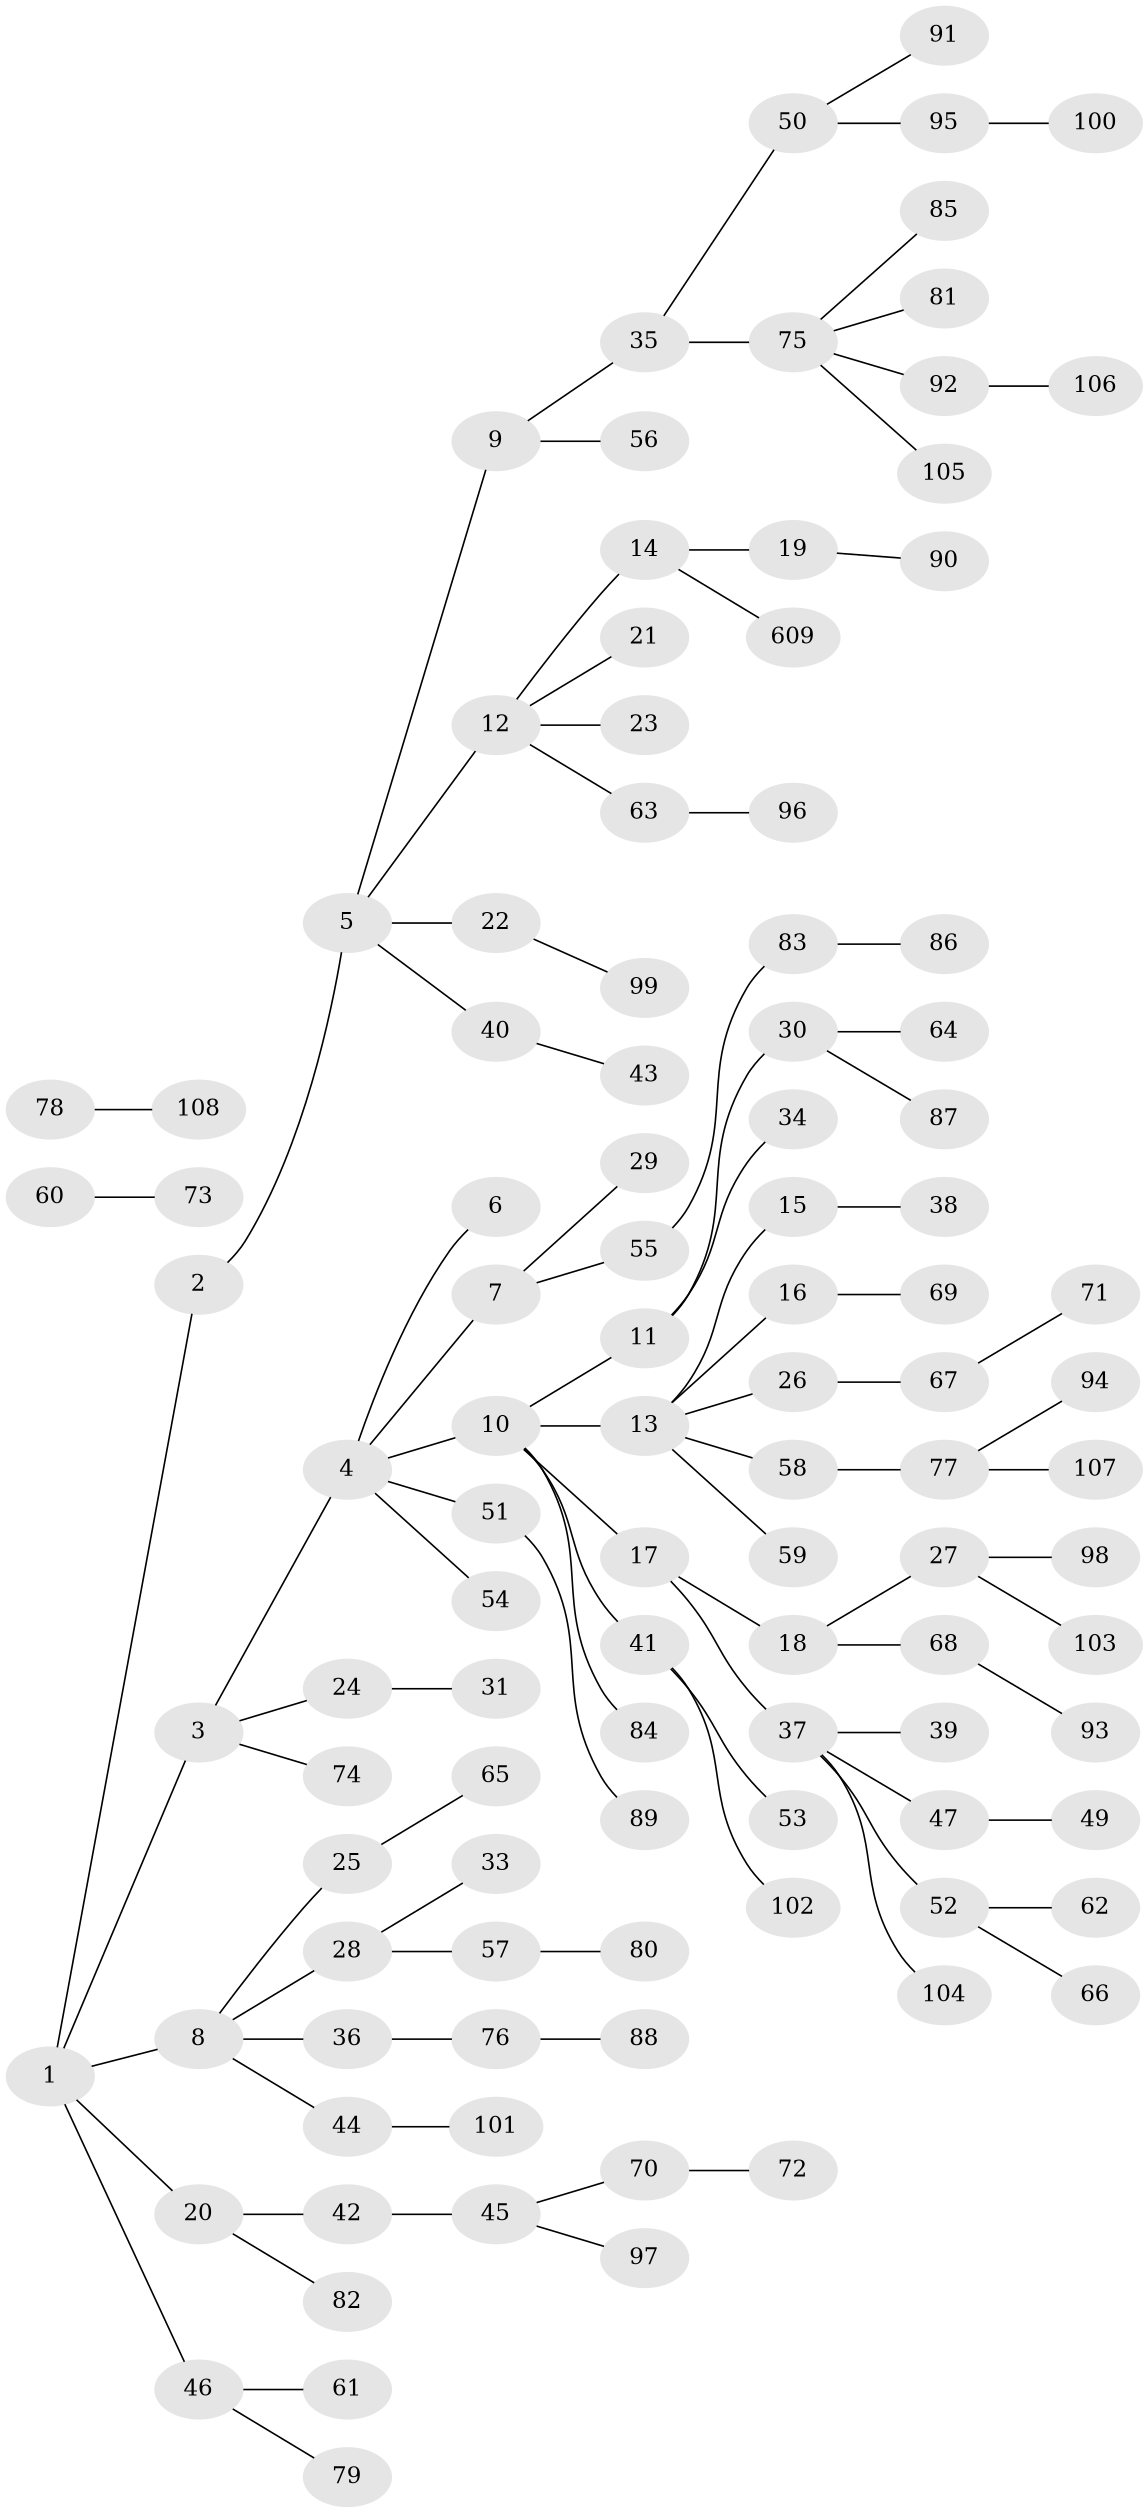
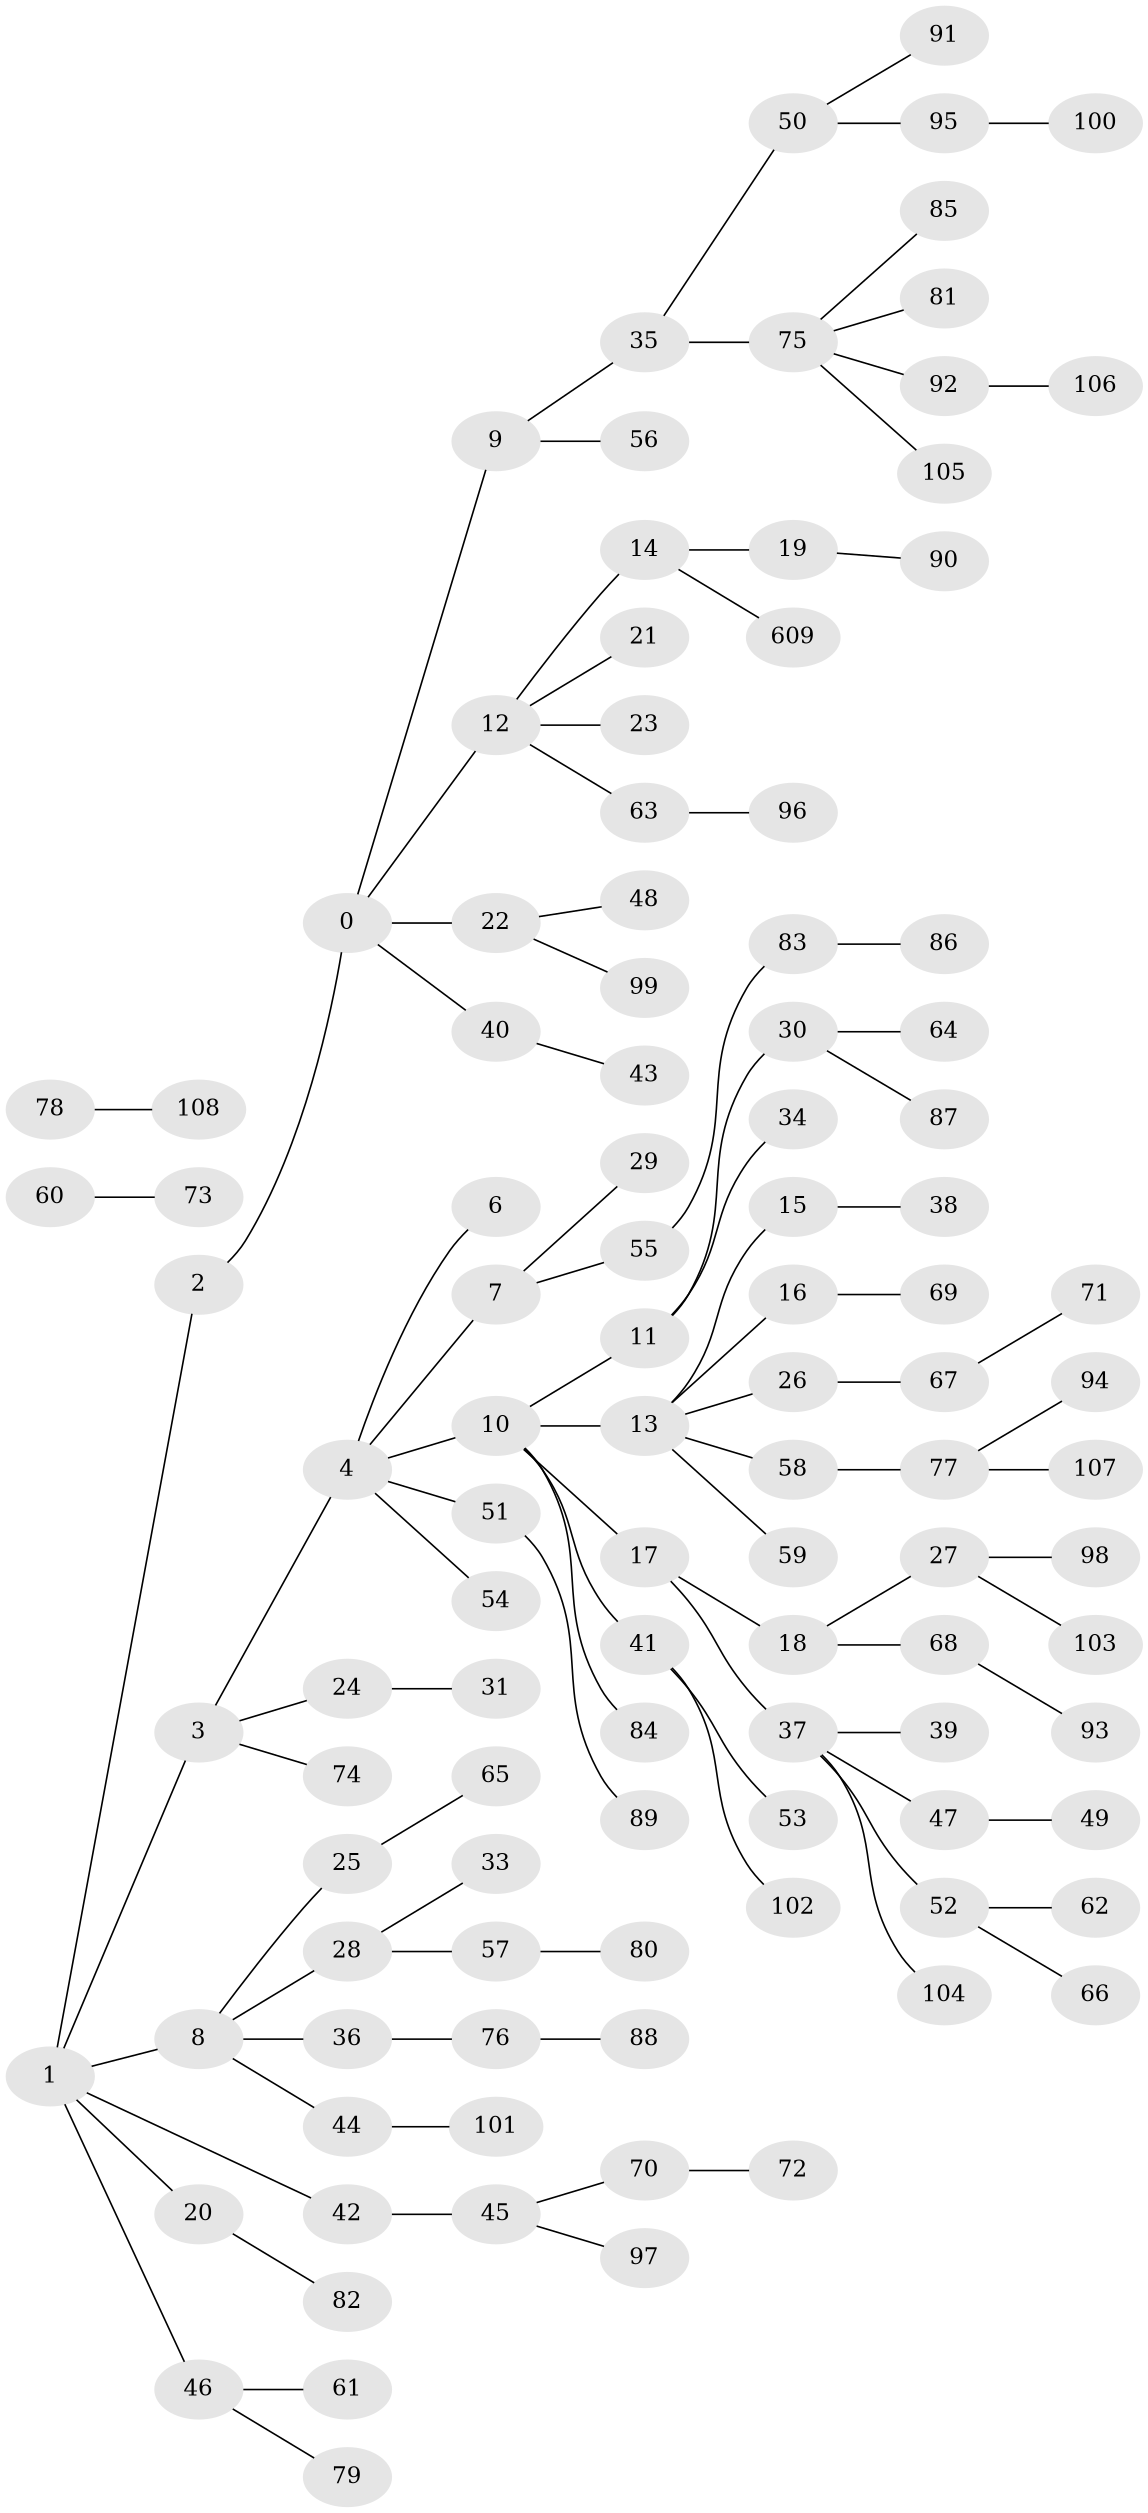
  graph {
    rankdir=LR
    node [color=gray90 style=filled]
    1
    2
    3
    8
    20
    42
    46
-   5
+   5 [label=0]
    4
    24
    74
    25
    28
    36
    44
    82
    45
    61
    79
    9
    12
    22
    40
    6
    7
    10
    51
    54
    31
    29
    55
    11
    13
    17
    41
    84
    89
    35
    56
    14
    21
    23
    63
+   48
    99
    43
    83
    65
    33
    57
    76
    101
    50
    75
    30
    34
    15
    16
    26
    58
    59
    18
    37
    53
    102
    64
    87
    19
    n69 [label=609]
    96
    38
    69
    67
    77
    90
    27
    68
    39
    47
    52
    104
    98
    103
    93
    71
    80
    60
    73
    78
    108
    91
    95
    85
    81
    92
    105
    88
    49
    62
    66
    70
    97
    72
    100
    86
    94
    107
    106
    1 -- 2
    1 -- 3
    1 -- 8
    1 -- 20
-   20 -- 42
+   1 -- 42
    1 -- 46
    2 -- 5
    3 -- 4
    3 -- 24
    3 -- 74
    8 -- 25
    8 -- 28
    8 -- 36
    8 -- 44
    20 -- 82
    42 -- 45
    46 -- 61
    46 -- 79
    5 -- 9
    5 -- 12
    5 -- 22
    5 -- 40
    4 -- 6
    4 -- 7
    4 -- 10
    4 -- 51
    4 -- 54
    24 -- 31
    25 -- 65
    28 -- 33
    28 -- 57
    36 -- 76
    44 -- 101
    45 -- 70
    45 -- 97
    9 -- 35
    9 -- 56
    12 -- 14
    12 -- 21
    12 -- 23
    12 -- 63
+   22 -- 48
    22 -- 99
    40 -- 43
    7 -- 29
    7 -- 55
    10 -- 11
    10 -- 13
    10 -- 17
    10 -- 41
    10 -- 84
    51 -- 89
    55 -- 83
    11 -- 30
    11 -- 34
    13 -- 15
    13 -- 16
    13 -- 26
    13 -- 58
    13 -- 59
    17 -- 18
    17 -- 37
    41 -- 53
    41 -- 102
    35 -- 50
    35 -- 75
    14 -- 19
    14 -- n69
    63 -- 96
    83 -- 86
    57 -- 80
    76 -- 88
    50 -- 91
    50 -- 95
    75 -- 85
    75 -- 81
    75 -- 92
    75 -- 105
    30 -- 64
    30 -- 87
    15 -- 38
    16 -- 69
    26 -- 67
    58 -- 77
    18 -- 27
    18 -- 68
    37 -- 39
    37 -- 47
    37 -- 52
    37 -- 104
    19 -- 90
    67 -- 71
    77 -- 94
    77 -- 107
    27 -- 98
    27 -- 103
    68 -- 93
    47 -- 49
    52 -- 62
    52 -- 66
    60 -- 73
    78 -- 108
    95 -- 100
    92 -- 106
    70 -- 72
  }
